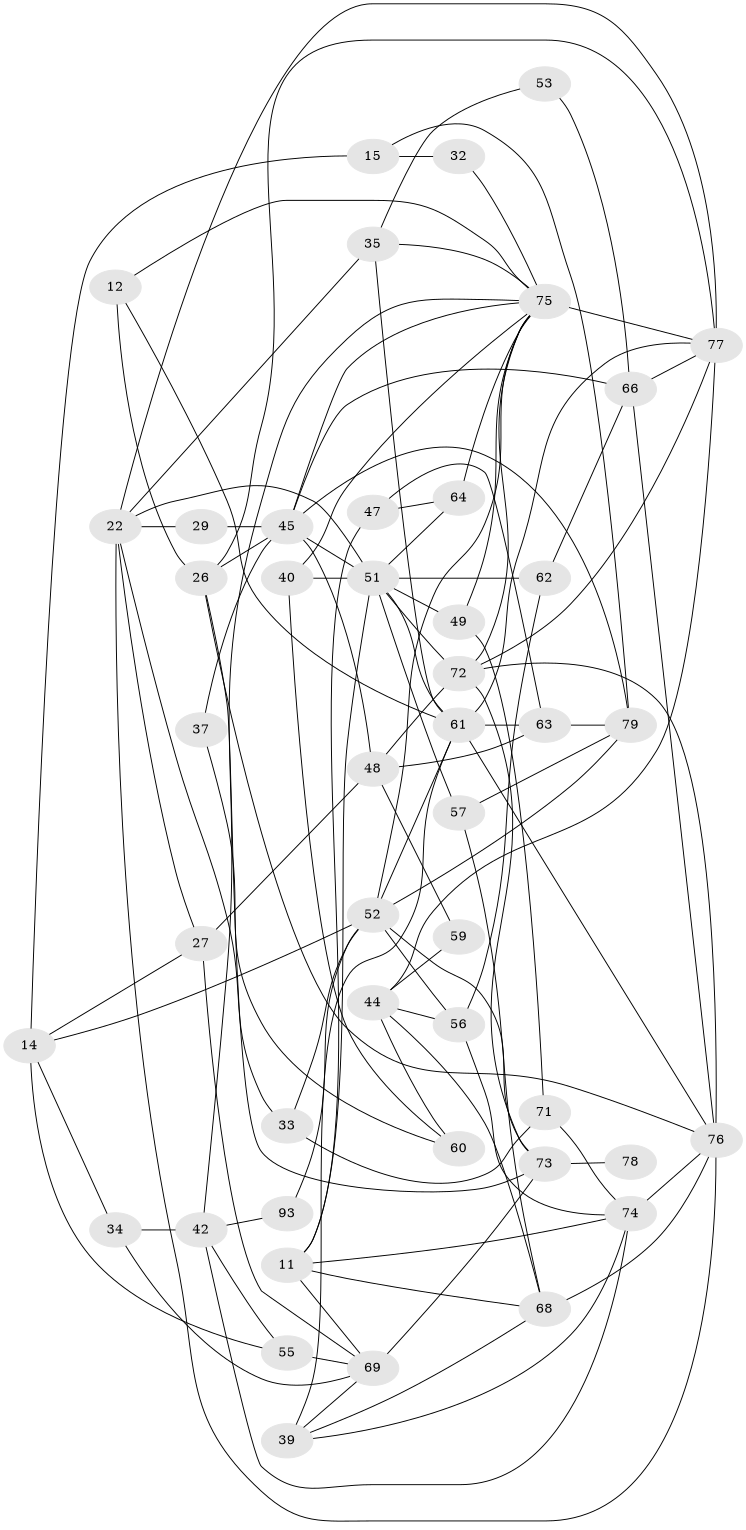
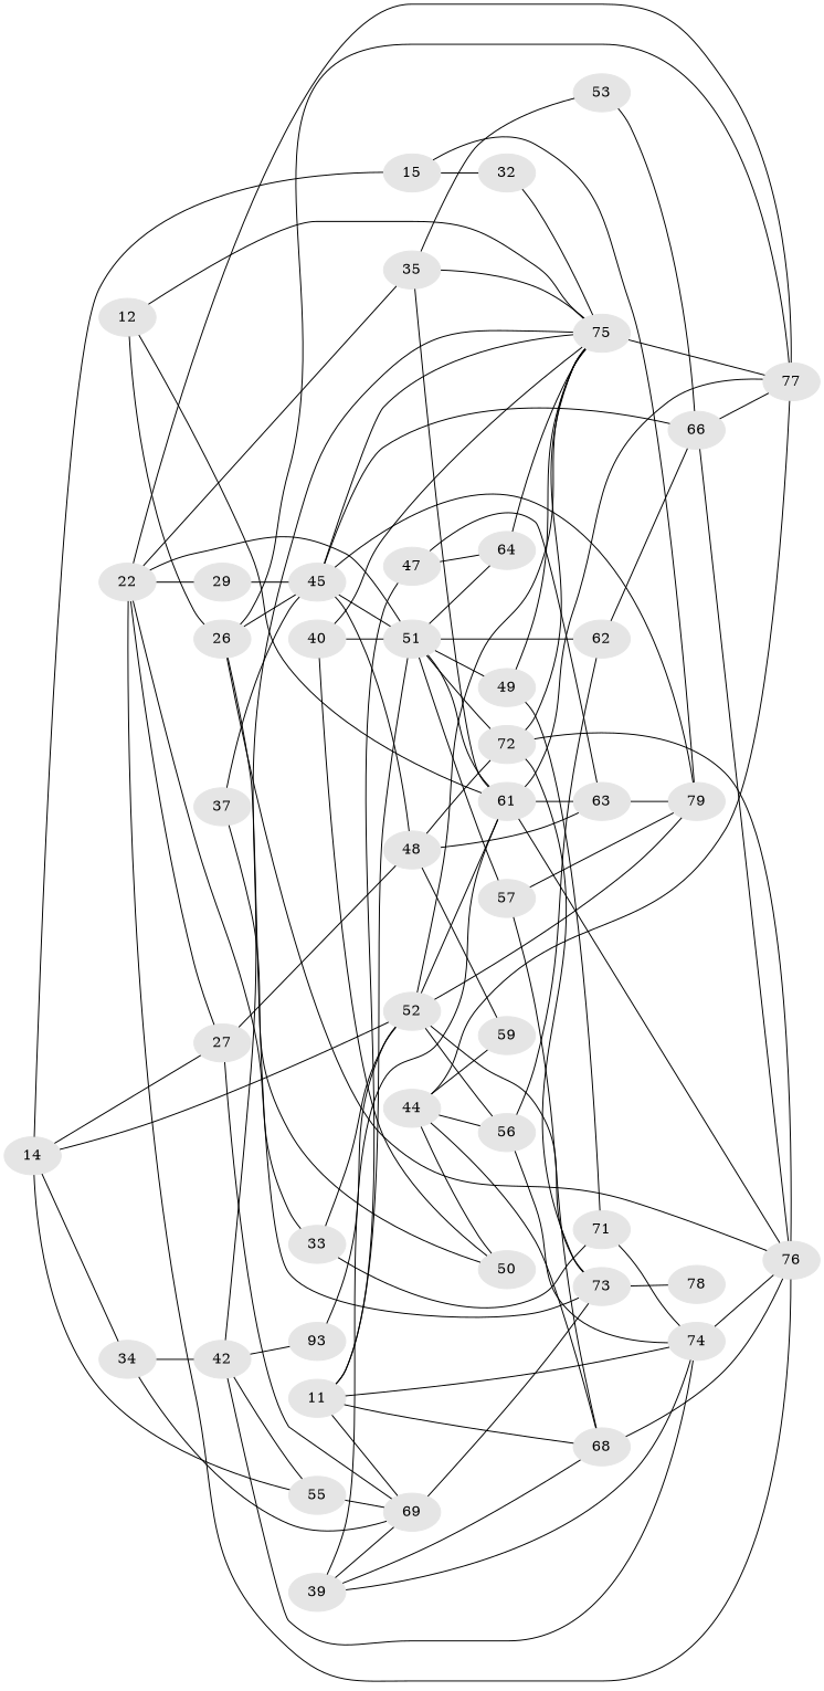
  graph {
    rankdir=LR
    node [color=gray90 style=filled]
    47 [super="+41"]
    63
    64
    11
    51 [super="+21+8"]
    68 [super="+31"]
    69
    74 [super="+23"]
    61 [super="+28"]
    62
    57 [super="+36"]
    72 [super="+5+25"]
    49
    76 [super="+60+54+67"]
    73 [super="+70"]
    26 [super="+7"]
    77 [super="+20+65"]
    45 [super="+38"]
    12
    75 [super="+6+16+19+58"]
    15 [super="+3"]
    32
    79
    14
    27
    34
    52 [super="+9"]
    55
    48
    42
    56
    22 [super="+4"]
    29
    33
    35
    71
    53
    66 [super="+24"]
    78
    59
    n41 [label=93]
    37
-   50 [label=60]
+   50
    39
    40
    44 [super="+18"]
    47 -- 63
    47 -- 64
    63 -- 79
    64 -- 75
    11 -- 47 [weight=2]
    11 -- 51
    11 -- 68 [weight=2]
    11 -- 69
    11 -- 74
    51 -- 64
    51 -- 61 [weight=2]
    51 -- 62
    51 -- 57
    51 -- 72
    51 -- 49
    68 -- 76 [weight=2]
    69 -- 73
    74 -- 76 [weight=3]
    61 -- 63
    61 -- 76 [weight=3]
    61 -- 77 [weight=2]
    62 -- 66
    57 -- 68
    57 -- 79
    72 -- 76
    72 -- 73
-   72 -- 77 [weight=2]
    72 -- 75
    49 -- 75
    49 -- 71
    73 -- 78 [weight=2]
    26 -- 76
    26 -- 73
    26 -- 77
    26 -- 45
    45 -- 51 [weight=2]
    45 -- 75
    45 -- 79
    45 -- 48
    45 -- 66
    12 -- 61
    12 -- 26
    12 -- 75
    75 -- 77 [weight=2]
    15 -- 32 [weight=2]
    15 -- 79
    32 -- 75
    14 -- 15
    14 -- 27
    14 -- 34
    14 -- 52
    14 -- 55
    27 -- 69
    27 -- 48
    34 -- 69
    34 -- 42
    52 -- 61
    52 -- 73
    52 -- 75
    52 -- 79
    52 -- 56
    55 -- 69
    48 -- 63
    48 -- 72
    48 -- 59
    42 -- 74
    42 -- 75
    42 -- 55
    42 -- n41
    56 -- 74
    56 -- 62
    22 -- 51
    22 -- 76
    22 -- 77
    22 -- 27
    22 -- 29 [weight=2]
    22 -- 33
    22 -- 35
    29 -- 45 [weight=2]
    33 -- 52
    33 -- 71
    35 -- 61
    35 -- 75
    35 -- 53
    71 -- 74
    53 -- 66
    66 -- 76
    66 -- 77
    n41 -- 52
    37 -- 45
    37 -- 50
    39 -- 68
    39 -- 69
    39 -- 74
    39 -- 61
    40 -- 51
    40 -- 75
    40 -- 50
    44 -- 68
    44 -- 77
    44 -- 56
    44 -- 59
    44 -- 50
  }
